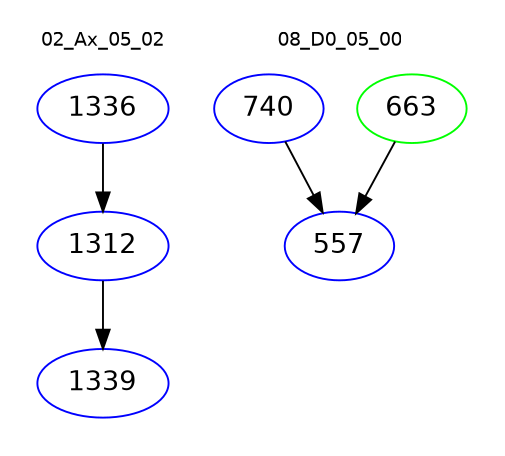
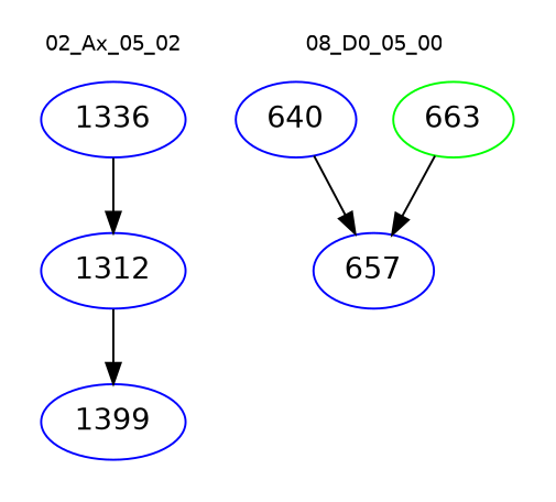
  digraph {
    fontname="DejaVu Sans"
    node [color=blue fontname="DejaVu Sans"]
    edge [color=black fontname="DejaVu Sans"]
    n1 [label=1336]
    n2 [label=1312]
-   n3 [label=1339]
+   n3 [label=1399]
    n4 [color=green label=663]
-   n5 [label=740]
-   n6 [label=557]
+   n5 [label=640]
+   n6 [label=657]
    subgraph cluster_1 {
      color=white
      fontsize=10
      label="02_Ax_05_02"
      n1
      n2
      n3
    }
    subgraph cluster_2 {
      color=white
      fontsize=10
      label="08_D0_05_00"
      n4
      n5
      n6
    }
    n1 -> n2
    n2 -> n3
    n4 -> n6
    n5 -> n6
  }
